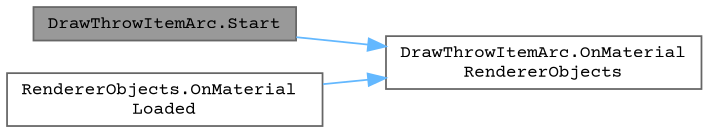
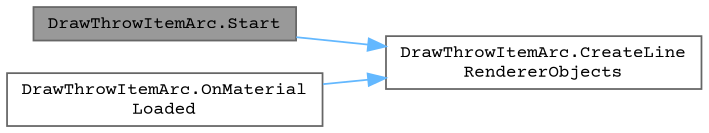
  digraph {
    fontname="Courier Prime"
    rankdir=LR
    node [color=grey40 fillcolor=white fontname="Courier Prime" fontsize=10 shape=box style=filled]
    edge [color=steelblue1 fontname="Courier Prime" fontsize=10 labelfontname=Helvetica labelfontsize=10 style=solid]
    n1 [color=gray40 fillcolor=grey60 fontcolor=black height=0.2 label="DrawThrowItemArc.Start" width=0.4]
-   n2 [height=0.2 label="DrawThrowItemArc.OnMaterial\lRendererObjects" width=0.4]
-   n3 [height=0.2 label="RendererObjects.OnMaterial\lLoaded" width=0.4]
+   n2 [height=0.2 label="DrawThrowItemArc.CreateLine\lRendererObjects" width=0.4]
+   n3 [height=0.2 label="DrawThrowItemArc.OnMaterial\lLoaded" width=0.4]
    n1 -> n2
    n3 -> n2
  }
